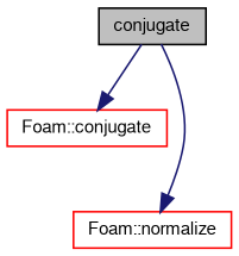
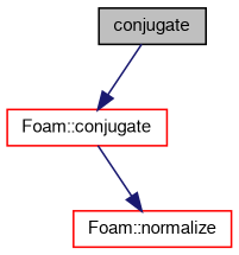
  digraph {
    rankdir=TB
    node [color=red fontname=FreeSans fontsize=10 shape=record]
    edge [color=midnightblue fontname=FreeSans fontsize=10 labelfontname=FreeSans labelfontsize=10 style=solid]
    n1 [color=black fillcolor=grey75 fontcolor=black height=0.2 label=conjugate style=filled width=0.4]
    n2 [height=0.2 label="Foam::conjugate" width=0.4]
    n3 [height=0.2 label="Foam::normalize" width=0.4]
    n1 -> n2
-   n1 -> n3
+   n2 -> n3
  }
